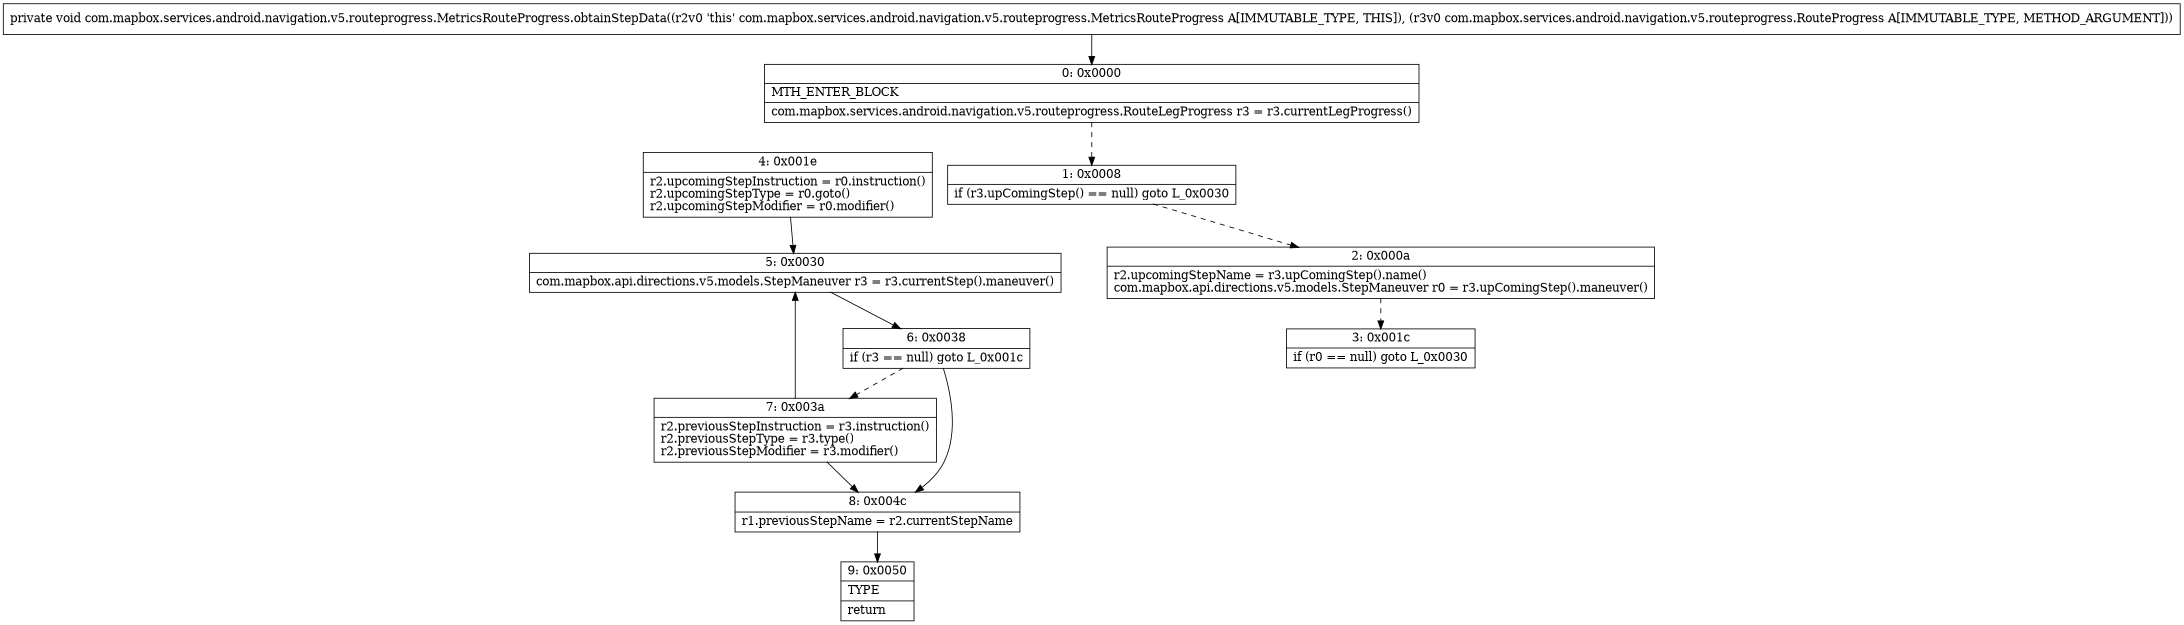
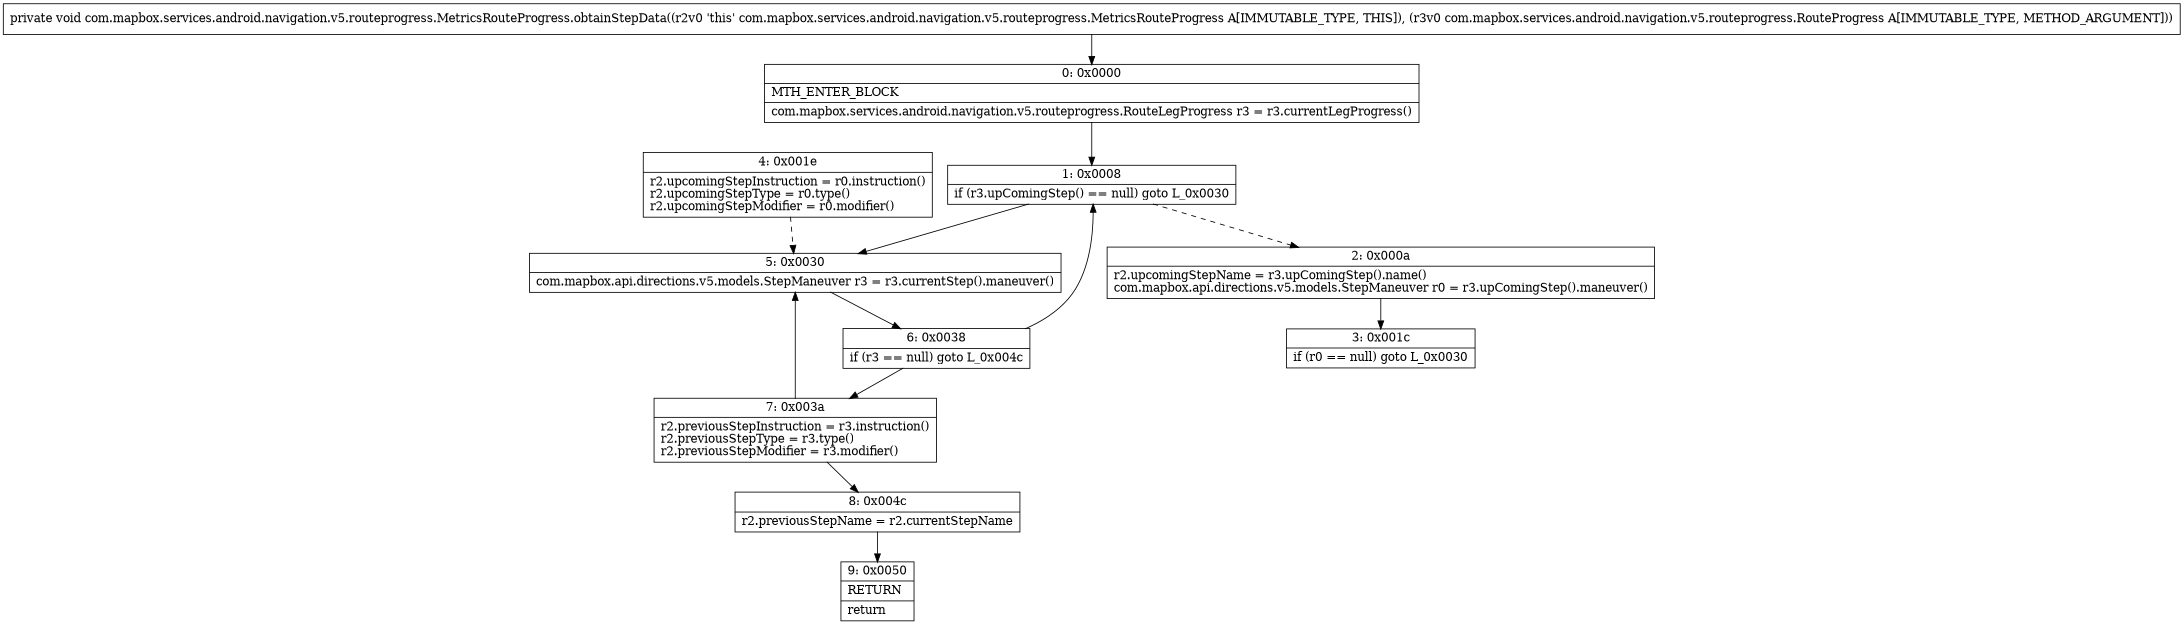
  digraph {
    node [shape=record]
    n1 [label="{0\:\ 0x0000|MTH_ENTER_BLOCK\l|com.mapbox.services.android.navigation.v5.routeprogress.RouteLegProgress r3 = r3.currentLegProgress()\l}"]
    n2 [label="{1\:\ 0x0008|if (r3.upComingStep() == null) goto L_0x0030\l}"]
    n3 [label="{2\:\ 0x000a|r2.upcomingStepName = r3.upComingStep().name()\lcom.mapbox.api.directions.v5.models.StepManeuver r0 = r3.upComingStep().maneuver()\l}"]
    n4 [label="{5\:\ 0x0030|com.mapbox.api.directions.v5.models.StepManeuver r3 = r3.currentStep().maneuver()\l}"]
    n5 [label="{3\:\ 0x001c|if (r0 == null) goto L_0x0030\l}"]
-   n6 [label="{6\:\ 0x0038|if (r3 == null) goto L_0x001c\l}"]
-   n7 [label="{4\:\ 0x001e|r2.upcomingStepInstruction = r0.instruction()\lr2.upcomingStepType = r0.goto()\lr2.upcomingStepModifier = r0.modifier()\l}"]
+   n6 [label="{6\:\ 0x0038|if (r3 == null) goto L_0x004c\l}"]
+   n7 [label="{4\:\ 0x001e|r2.upcomingStepInstruction = r0.instruction()\lr2.upcomingStepType = r0.type()\lr2.upcomingStepModifier = r0.modifier()\l}"]
    n8 [label="{7\:\ 0x003a|r2.previousStepInstruction = r3.instruction()\lr2.previousStepType = r3.type()\lr2.previousStepModifier = r3.modifier()\l}"]
-   n9 [label="{8\:\ 0x004c|r1.previousStepName = r2.currentStepName\l}"]
-   n10 [label="{9\:\ 0x0050|TYPE\l|return\l}"]
+   n9 [label="{8\:\ 0x004c|r2.previousStepName = r2.currentStepName\l}"]
+   n10 [label="{9\:\ 0x0050|RETURN\l|return\l}"]
    n11 [label="{private void com.mapbox.services.android.navigation.v5.routeprogress.MetricsRouteProgress.obtainStepData((r2v0 'this' com.mapbox.services.android.navigation.v5.routeprogress.MetricsRouteProgress A[IMMUTABLE_TYPE, THIS]), (r3v0 com.mapbox.services.android.navigation.v5.routeprogress.RouteProgress A[IMMUTABLE_TYPE, METHOD_ARGUMENT])) }"]
-   n1 -> n2 [style=dashed]
+   n1 -> n2
    n2 -> n3 [style=dashed]
-   n3 -> n5 [style=dashed]
+   n2 -> n4
+   n3 -> n5
    n4 -> n6
-   n6 -> n8 [style=dashed]
-   n6 -> n9
-   n7 -> n4
+   n6 -> n8 [style=solid]
+   n6 -> n2
+   n7 -> n4 [style=dashed]
    n8 -> n4
    n8 -> n9
    n9 -> n10
    n11 -> n1
  }
